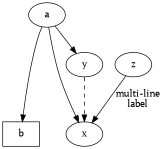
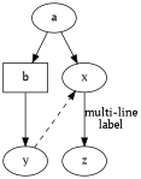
  digraph {
    fontname="PT Serif"
    node [fontname="PT Serif"]
    edge [fontname="PT Serif"]
    b [shape=box]
    x
    z
    a
    y
    subgraph sub_1 {
      rank=same
      b
      x
    }
-   z -> x [label="multi-line\nlabel"]
+   x -> z [label="multi-line\nlabel"]
    a -> b
    a -> x
-   a -> y
+   b -> y
    y -> x [color=redd style=dashed]
  }
